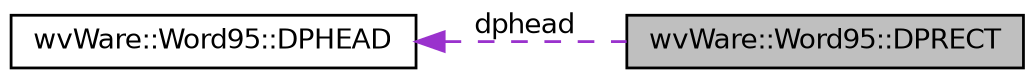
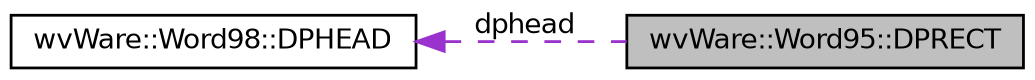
  digraph {
    rankdir=LR
    node [color=black fontname=Helvetica fontsize=10 shape=record style=filled]
    n1 [fillcolor=grey75 fontcolor=black height=0.2 label="wvWare::Word95::DPRECT" width=0.4]
-   n2 [fillcolor=white height=0.2 label="wvWare::Word95::DPHEAD" width=0.4]
+   n2 [fillcolor=white height=0.2 label="wvWare::Word98::DPHEAD" width=0.4]
    n2 -> n1 [color=darkorchid3 dir=back fontname=Helvetica fontsize=10 label=" dphead" labelfontname=Helvetica labelfontsize=10 style=dashed]
  }
